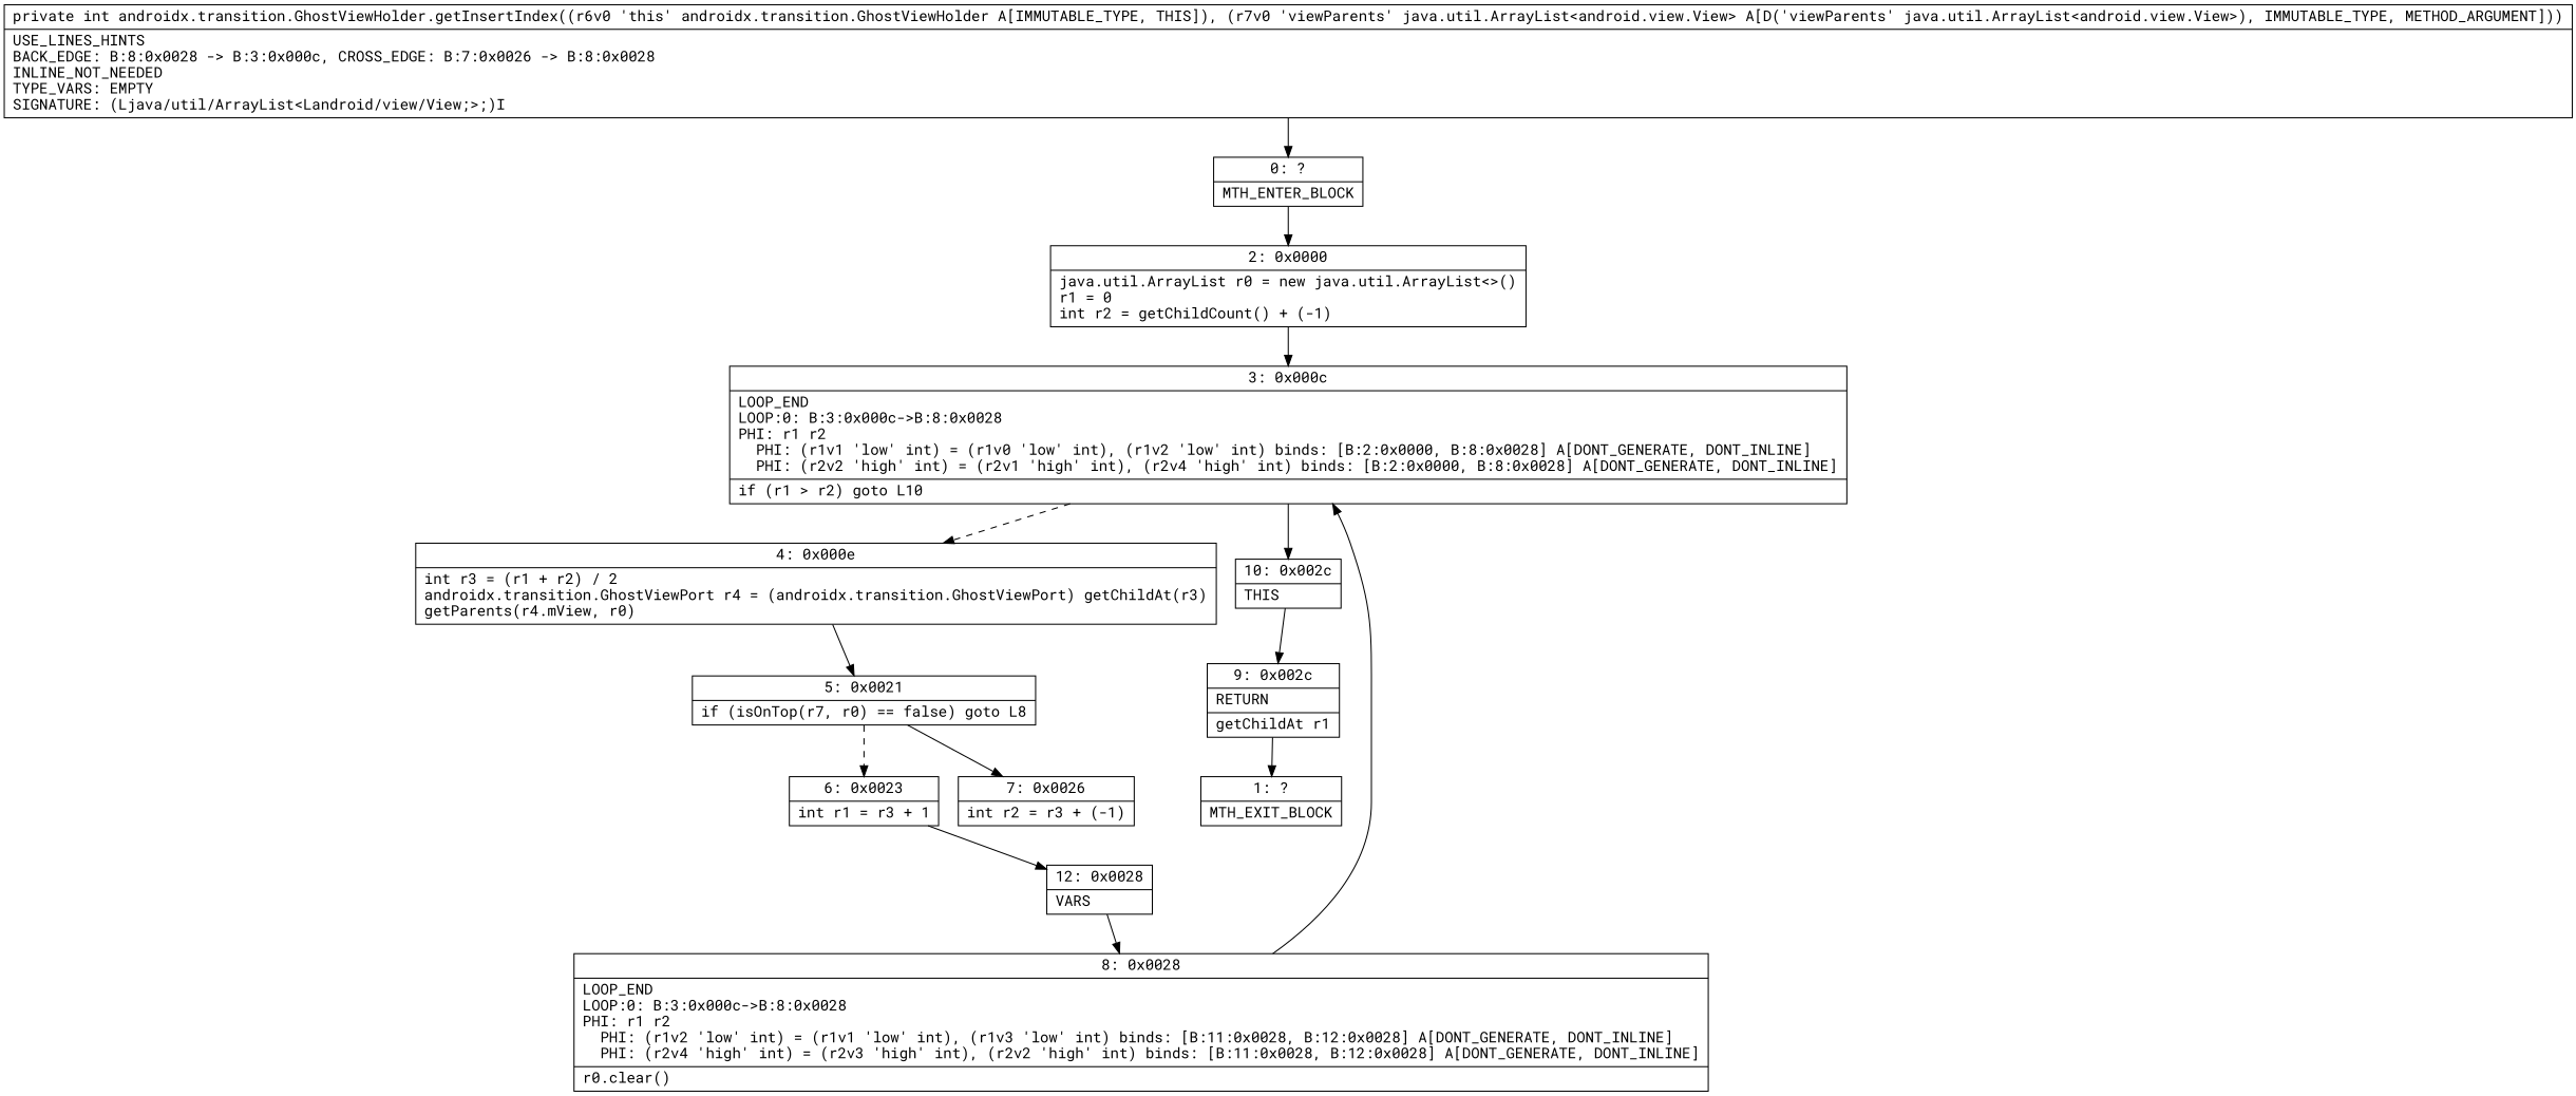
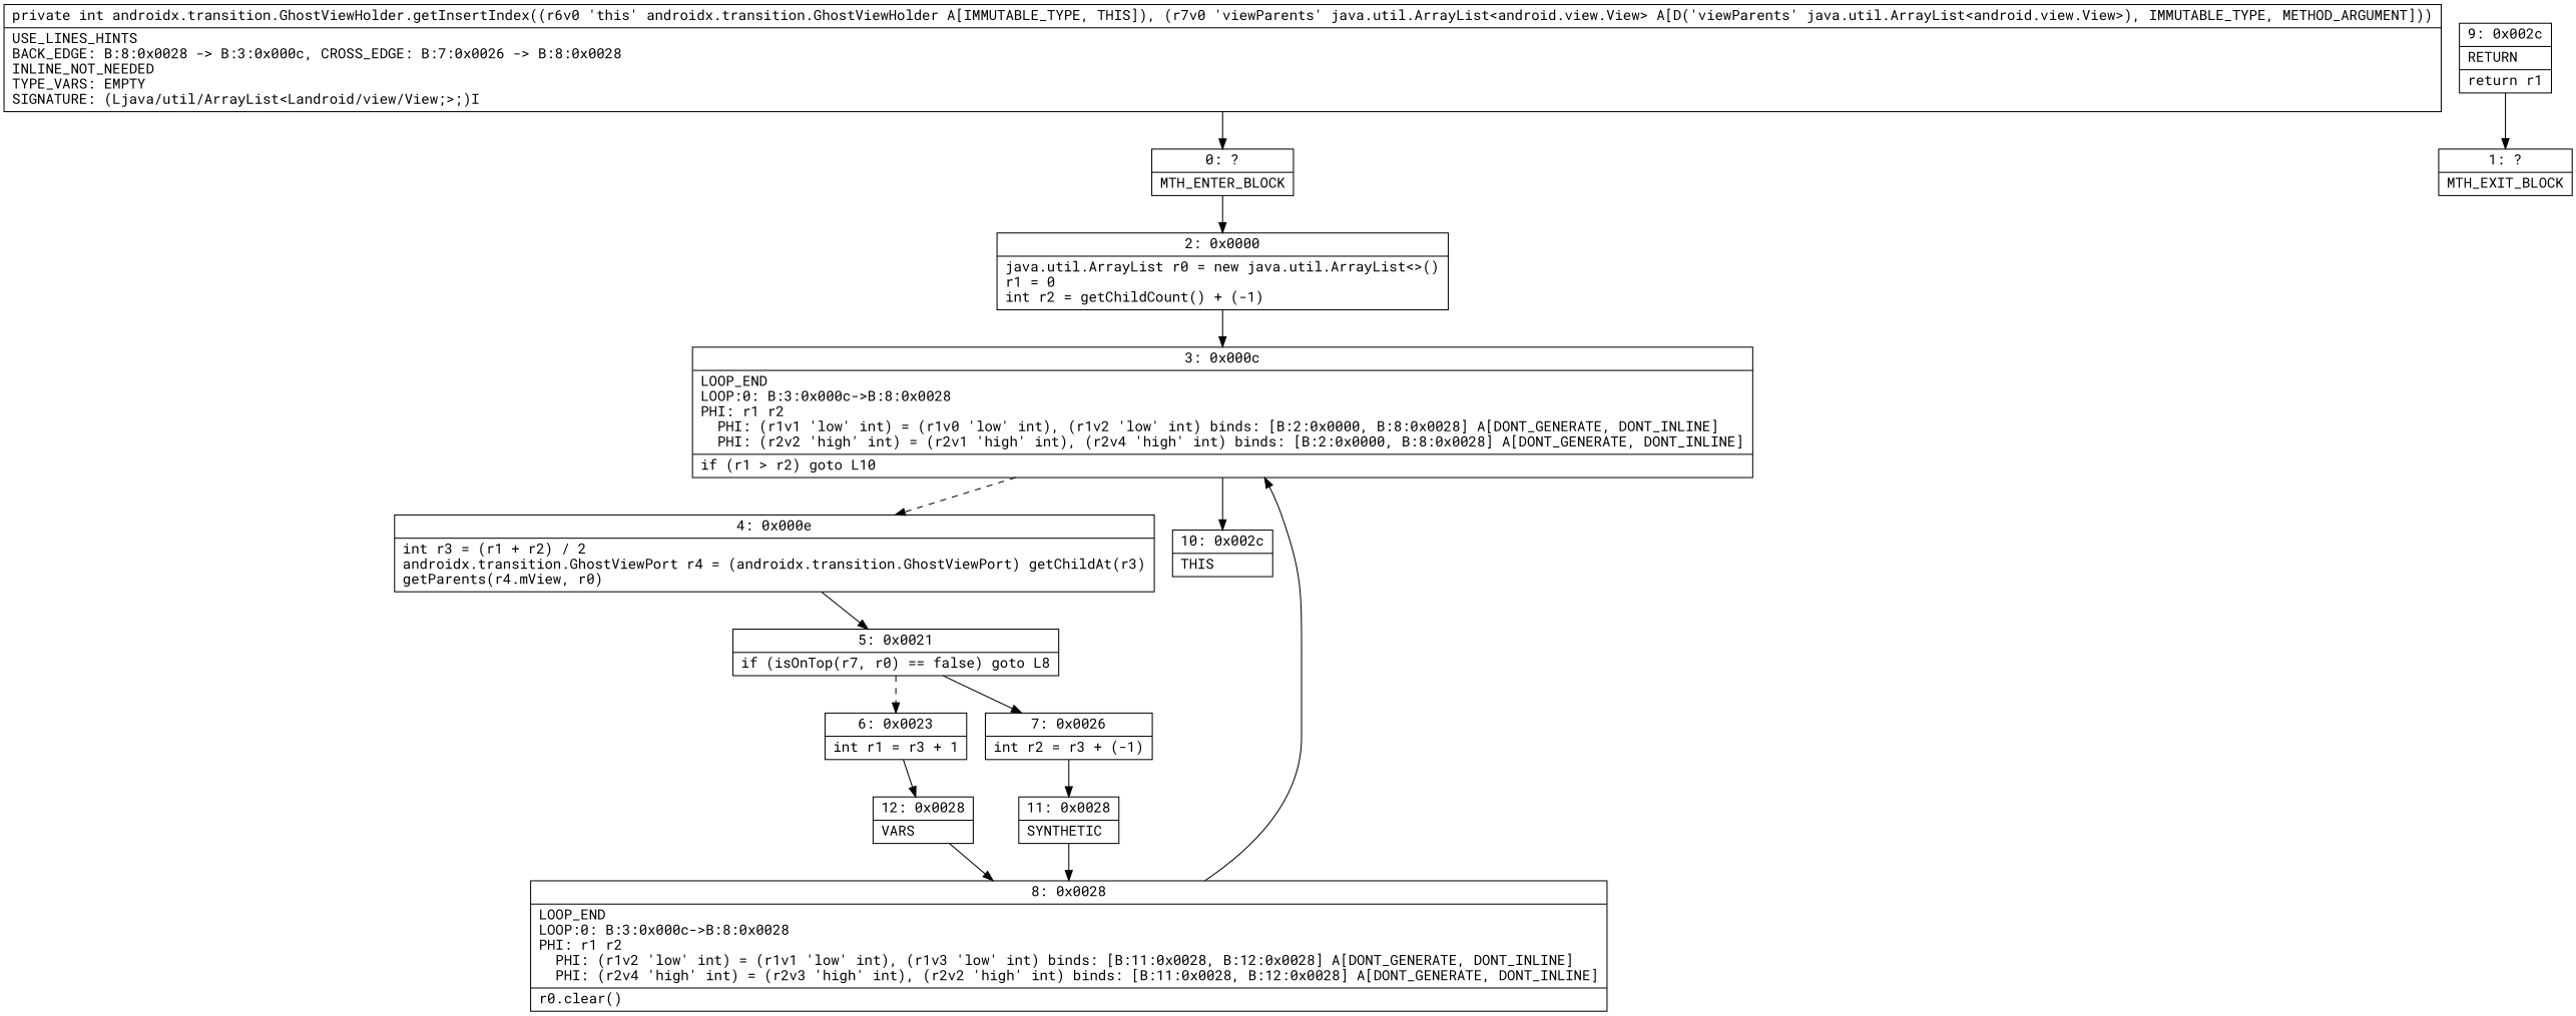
  digraph {
    fontname="Roboto Mono"
    node [fontname="Roboto Mono" shape=record]
    edge [fontname="Roboto Mono"]
    n1 [label="{0\:\ ?|MTH_ENTER_BLOCK\l}"]
    n2 [label="{2\:\ 0x0000|java.util.ArrayList r0 = new java.util.ArrayList\<\>()\lr1 = 0\lint r2 = getChildCount() + (\-1)\l}"]
    n3 [label="{3\:\ 0x000c|LOOP_END\lLOOP:0: B:3:0x000c\-\>B:8:0x0028\lPHI: r1 r2 \l  PHI: (r1v1 'low' int) = (r1v0 'low' int), (r1v2 'low' int) binds: [B:2:0x0000, B:8:0x0028] A[DONT_GENERATE, DONT_INLINE]\l  PHI: (r2v2 'high' int) = (r2v1 'high' int), (r2v4 'high' int) binds: [B:2:0x0000, B:8:0x0028] A[DONT_GENERATE, DONT_INLINE]\l|if (r1 \> r2) goto L10\l}"]
    n4 [label="{4\:\ 0x000e|int r3 = (r1 + r2) \/ 2\landroidx.transition.GhostViewPort r4 = (androidx.transition.GhostViewPort) getChildAt(r3)\lgetParents(r4.mView, r0)\l}"]
    n5 [label="{10\:\ 0x002c|THIS\l}"]
    n6 [label="{5\:\ 0x0021|if (isOnTop(r7, r0) == false) goto L8\l}"]
-   n7 [label="{9\:\ 0x002c|RETURN\l|getChildAt r1\l}"]
+   n7 [label="{9\:\ 0x002c|RETURN\l|return r1\l}"]
    n8 [label="{6\:\ 0x0023|int r1 = r3 + 1\l}"]
    n9 [label="{7\:\ 0x0026|int r2 = r3 + (\-1)\l}"]
    n10 [label="{12\:\ 0x0028|VARS\l}"]
+   n11 [label="{11\:\ 0x0028|SYNTHETIC\l}"]
    n12 [label="{8\:\ 0x0028|LOOP_END\lLOOP:0: B:3:0x000c\-\>B:8:0x0028\lPHI: r1 r2 \l  PHI: (r1v2 'low' int) = (r1v1 'low' int), (r1v3 'low' int) binds: [B:11:0x0028, B:12:0x0028] A[DONT_GENERATE, DONT_INLINE]\l  PHI: (r2v4 'high' int) = (r2v3 'high' int), (r2v2 'high' int) binds: [B:11:0x0028, B:12:0x0028] A[DONT_GENERATE, DONT_INLINE]\l|r0.clear()\l}"]
    n13 [label="{1\:\ ?|MTH_EXIT_BLOCK\l}"]
    n14 [label="{private int androidx.transition.GhostViewHolder.getInsertIndex((r6v0 'this' androidx.transition.GhostViewHolder A[IMMUTABLE_TYPE, THIS]), (r7v0 'viewParents' java.util.ArrayList\<android.view.View\> A[D('viewParents' java.util.ArrayList\<android.view.View\>), IMMUTABLE_TYPE, METHOD_ARGUMENT]))  | USE_LINES_HINTS\lBACK_EDGE: B:8:0x0028 \-\> B:3:0x000c, CROSS_EDGE: B:7:0x0026 \-\> B:8:0x0028\lINLINE_NOT_NEEDED\lTYPE_VARS: EMPTY\lSIGNATURE: (Ljava\/util\/ArrayList\<Landroid\/view\/View;\>;)I\l}"]
    n1 -> n2
    n2 -> n3
    n3 -> n4 [style=dashed]
    n3 -> n5
    n4 -> n6
-   n5 -> n7
    n6 -> n8 [style=dashed]
    n6 -> n9
    n7 -> n13
    n8 -> n10
+   n9 -> n11
    n10 -> n12
+   n11 -> n12
    n12 -> n3
    n14 -> n1
  }
